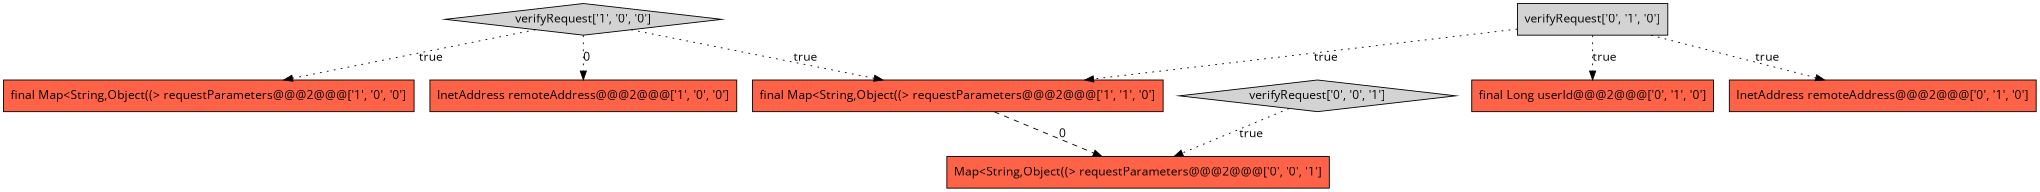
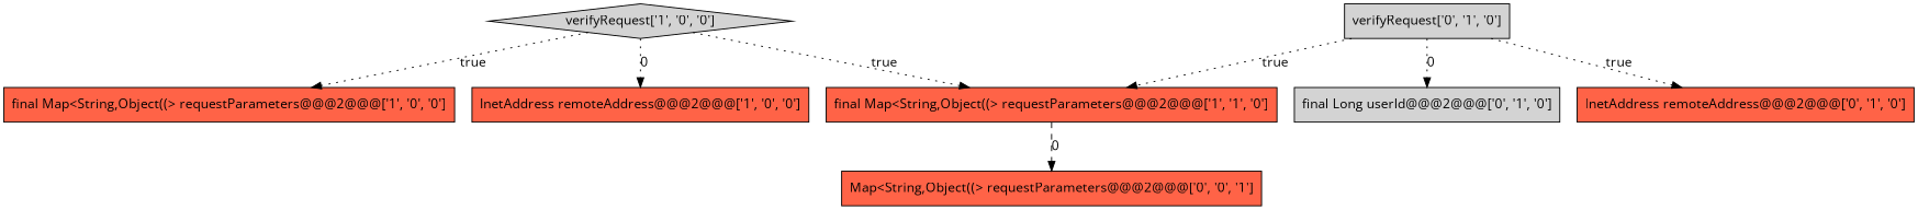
  digraph {
    fontname="Open Sans"
    node [fillcolor=tomato fontname="Open Sans" shape=box style=filled]
    edge [fontname="Open Sans" style=dotted]
    n1 [label="final Map<String,Object((> requestParameters@@@2@@@['1', '0', '0']"]
    n2 [label="InetAddress remoteAddress@@@2@@@['1', '0', '0']"]
    n3 [fillcolor=lightgray label="verifyRequest['0', '1', '0']"]
-   n4 [label="final Long userId@@@2@@@['0', '1', '0']"]
+   n4 [fillcolor=lightgray label="final Long userId@@@2@@@['0', '1', '0']"]
    n5 [label="final Map<String,Object((> requestParameters@@@2@@@['1', '1', '0']"]
    n6 [label="InetAddress remoteAddress@@@2@@@['0', '1', '0']"]
    n7 [label="Map<String,Object((> requestParameters@@@2@@@['0', '0', '1']"]
-   n8 [fillcolor=lightgray label="verifyRequest['0', '0', '1']" shape=diamond]
    n9 [fillcolor=lightgray label="verifyRequest['1', '0', '0']" shape=diamond]
-   n3 -> n4 [label=true]
+   n3 -> n4 [label=0]
    n3 -> n5 [label=true]
    n3 -> n6 [label=true]
    n5 -> n7 [label=0 style=dashed]
-   n8 -> n7 [label=true]
    n9 -> n1 [label=true]
    n9 -> n2 [label=0]
    n9 -> n5 [label=true]
  }
